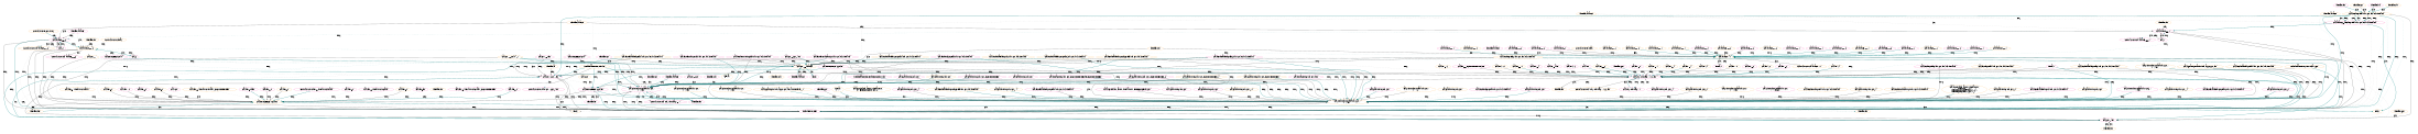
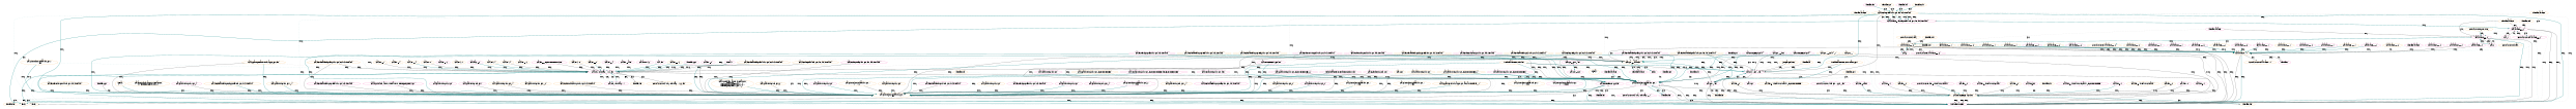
  digraph {
    node [color=deeppink]
    edge [color=gray40 style=bold]
    n1 [color=darkorange label="(Call,decode_prefix4(ndo, tptr, len, buf, sizeof(buf)))"]
    n2 [label="(Call,tptr < pptr + len)"]
    n3 [label="(Call,print_unknown_data(ndo, tptr, \"\n\t    \", tlen))"]
    n4 [color=darkorange label="(Call,print_unknown_data(ndo, pptr, \"\n\t    \", len))"]
    n5 [label="(Call,pptr + len)"]
    n6 [label="(Call,advance = decode_prefix4(ndo, tptr, len, buf, sizeof(buf)))"]
    n7 [color=darkorange label="(Call,tptr += advance)"]
    n8 [label="(Call,ndo->ndo_vflag > 1 && len)"]
    n9 [label="(MethodReturn,RET)"]
    n10 [label="(ControlStructure,while (tptr < pptr + len))"]
    n11 [color=darkorange label="(Call,ND_TCHECK2(*tptr,tlen))"]
    n12 [label="(ControlStructure,if (ndo->ndo_vflag <= 1))"]
    n13 [label="(Identifier,tlen)"]
    n14 [color=darkorange label="(Identifier,len)"]
    n15 [color=darkorange label="(Block,)"]
    n16 [color=darkorange label="(Identifier,len)"]
    n17 [color=darkorange label="(Block,)"]
    n18 [label="(Call,advance == -1)"]
    n19 [label="(Identifier,advance)"]
    n20 [label="(Block,)"]
    n21 [label="(Call,ND_TCHECK2(*pptr,len))"]
    n22 [label="(Call,ndo->ndo_vflag > 1)"]
    n23 [color=darkorange label="(Identifier,len)"]
    n24 [color=darkorange label="(ControlStructure,if (ndo->ndo_vflag > 1 && len))"]
    n25 [color=darkorange label="(Identifier,tlen)"]
    n26 [label="(Call,advance == -2)"]
    n27 [color=darkorange label="(Call,advance < 0)"]
    n28 [label="(Call,-1)"]
    n29 [label="(ControlStructure,if (advance == -1))"]
    n30 [color=darkorange label="(Call,advance == -3)"]
    n31 [color=darkorange label="(ControlStructure,if (advance == -2))"]
    n32 [label="(Call,-2)"]
    n33 [color=darkorange label="(ControlStructure,if (advance < 0))"]
-   n34 [label="(Literal,0)"]
+   n34 [label="(Identifier,0)"]
    n35 [label="(ControlStructure,if (advance == -3))"]
    n36 [label="(Call,-3)"]
    n37 [label="(Identifier,len)"]
    n38 [label="(Identifier,tptr)"]
    n39 [color=darkorange label="(Identifier,ndo)"]
    n40 [label="(Call,decode_prefix6(ndo, tptr, len, buf, sizeof(buf)))"]
    n41 [color=darkorange label="(Call,advance == -1)"]
    n42 [label="(Call,ipaddr_string(ndo, tptr))"]
    n43 [color=darkorange label="(Call,advance == -1)"]
    n44 [label="(Call,advance == -2)"]
    n45 [color=darkorange label="(Call,print_unknown_data(ndo, tptr, \"\n\t      \", 8))"]
    n46 [color=darkorange label="(Call,ipaddr_string(ndo, tptr))"]
    n47 [label="(Call,decode_clnp_prefix(ndo, tptr, buf, sizeof(buf)))"]
    n48 [label="(Call,ipaddr_string(ndo, tptr))"]
    n49 [color=darkorange label="(Call,advance == -2)"]
    n50 [label="(Identifier,tptr)"]
    n51 [label="(Identifier,advance)"]
    n52 [label="(Call,ipaddr_string(ndo, tptr+4))"]
    n53 [color=darkorange label="(Call,ipaddr_string(ndo, tptr+2))"]
    n54 [color=darkorange label="(Identifier,advance)"]
    n55 [label="(Call,advance == -2)"]
    n56 [color=darkorange label="(Call,advance == -2)"]
    n57 [color=darkorange label="(Call,print_unknown_data(ndo, tptr, \"\n\t      \", tlen))"]
    n58 [label="(Call,decode_rt_routing_info(ndo, tptr, buf, sizeof(buf)))"]
    n59 [label="(Call,print_unknown_data(ndo, tptr,\"\n\t      \", length))"]
    n60 [color=darkorange label="(Call,decode_mdt_vpn_nlri(ndo, tptr, buf, sizeof(buf)))"]
    n61 [label="(Call,tlen = 0)"]
    n62 [color=darkorange label="(Call,decode_labeled_prefix6(ndo, tptr, len, buf, sizeof(buf)))"]
    n63 [color=darkorange label="(MethodParameterIn,u_int len)"]
    n64 [color=darkorange label="(Call,ipaddr_string(ndo, tptr+4))"]
    n65 [color=darkorange label="(Call,tlen = 0)"]
    n66 [label="(Call,advance == -1)"]
    n67 [label="(ControlStructure,tlen -= sizeof(struct in_addr))"]
    n68 [color=darkorange label="(Call,decode_multicast_vpn(ndo, tptr, buf, sizeof(buf)))"]
    n69 [label="(Call,ipaddr_string(ndo, tptr))"]
    n70 [label="(Call,advance == -1)"]
    n71 [color=darkorange label="(Call,tptr += tptr[0] + 1)"]
    n72 [color=darkorange label="(Call,len % 4)"]
    n73 [color=darkorange label="(Call,decode_labeled_prefix4(ndo, tptr, len, buf, sizeof(buf)))"]
    n74 [label="(Call,tlen = 0)"]
    n75 [label="(Call,tlen -= sizeof(struct in6_addr))"]
    n76 [color=darkorange label="(Call,tlen = 0)"]
    n77 [color=darkorange label="(Identifier,ndo)"]
    n78 [color=darkorange label="(Call,as_printf(ndo, astostr, sizeof(astostr),\n\t\t\t\tas_size == 2 ?\n\t\t\t\tEXTRACT_16BITS(&tptr[2 + i]) :\n\t\t\t\tEXTRACT_32BITS(&tptr[2 + i])))"]
    n79 [color=darkorange label="(Call,ipaddr_string(ndo, tptr+2))"]
    n80 [label="(Call,advance == -3)"]
    n81 [color=darkorange label="(Call,print_unknown_data(ndo, pptr, \"\n\t    \", len))"]
    n82 [label="(Call,decode_labeled_vpn_l2(ndo, tptr, buf, sizeof(buf)))"]
    n83 [label="(Call,tlen=len)"]
    n84 [color=darkorange label="(Identifier,ndo)"]
    n85 [color=darkorange label="(Call,ipaddr_string(ndo, tptr))"]
    n86 [color=darkorange label="(Call,len != 8)"]
    n87 [label="(Call,tlen -= (sizeof(struct in6_addr)+BGP_VPN_RD_LEN))"]
    n88 [label="(Call,len == BGP_MP_NLRI_MINSIZE)"]
    n89 [color=darkorange label="(Call,len % 12)"]
    n90 [color=darkorange label="(Identifier,advance)"]
    n91 [label="(Call,ND_TCHECK2(*pptr,len))"]
    n92 [color=darkorange label="(Call,len == 0)"]
    n93 [color=darkorange label="(Call,decode_prefix4(ndo, tptr, len, buf, sizeof(buf)))"]
    n94 [label="(Call,isonsap_string(ndo, tptr+BGP_VPN_RD_LEN,tlen-BGP_VPN_RD_LEN))"]
    n95 [label="(Call,tlen = 0)"]
    n96 [color=darkorange label="(Call,tlen -= (sizeof(struct in_addr)))"]
    n97 [color=darkorange label="(Call,advance == -1)"]
-   n98 [color=darkorange label="(MethodParameterIn,const u_char *pptr)"]
+   n98 [color=darkorange label="(MethodParameterIn,const u_alen *pptr)"]
    n99 [label="(Call,len != 4)"]
    n100 [label="(Call,len -= alen)"]
    n101 [label="(Call,advance == -3)"]
    n102 [label="(Call,ip6addr_string(ndo, tptr+BGP_VPN_RD_LEN+3))"]
    n103 [label="(Call,print_unknown_data(ndo, tptr-3, \"\n\t    \", tlen))"]
    n104 [color=darkorange label="(Call,ipaddr_string(ndo, tptr + 4))"]
    n105 [color=darkorange label="(Call,decode_labeled_vpn_prefix4(ndo, tptr, buf, sizeof(buf)))"]
    n106 [color=darkorange label="(Identifier,pptr)"]
    n107 [color=darkorange label="(Identifier,ndo)"]
    n108 [label="(Call,advance == -1)"]
    n109 [label="(Call,decode_labeled_vpn_prefix6(ndo, tptr, buf, sizeof(buf)))"]
    n110 [label="(Call,tptr = pptr)"]
-   n111 [label="(Call,len % 8)"]
+   n111 [label="(Call,astostr % 8)"]
    n112 [color=darkorange label="(Call,ipaddr_string(ndo, tptr+BGP_VPN_RD_LEN+4))"]
    n113 [label="(Identifier,len)"]
    n114 [label="(Call,decode_clnp_prefix(ndo, tptr, buf, sizeof(buf)))"]
    n115 [label="(Call,ND_TCHECK(tptr[0]))"]
    n116 [color=darkorange label="(Call,ip6addr_string(ndo, tptr+BGP_VPN_RD_LEN))"]
    n117 [color=darkorange label="(Call,advance == -1)"]
    n118 [label="(Identifier,advance)"]
    n119 [label="(Call,!len)"]
    n120 [color=darkorange label="(Call,len == 6)"]
    n121 [label="(Call,isonsap_string(ndo, tptr, tlen))"]
    n122 [color=darkorange label="(ControlStructure,goto trunc;)"]
    n123 [color=darkorange label="(Call,tlen = 0)"]
    n124 [label="(Call,tptr += tlen)"]
    n125 [label="(Call,ipaddr_string(ndo, tptr+2))"]
    n126 [label="(MethodParameterIn,netdissect_options *ndo)"]
    n127 [color=darkorange label="(Call,print_unknown_data(ndo, tptr, \"\n\t    \", tlen))"]
    n128 [label="(Call,advance == -2)"]
    n129 [label="(Identifier,pptr)"]
    n130 [label="(Call,len != 0)"]
-   n131 [label="(Call,ip6addr_string(ndo, tptr))"]
+   n131 [label="(Call,ip6level_string(ndo, tptr))"]
    n132 [color=darkorange label="(Call,len != 1)"]
    n133 [label="(Call,advance == -1)"]
    n134 [label="(Identifier,ndo)"]
    n135 [color=darkorange label="(Call,advance == -1)"]
    n136 [label="(Call,advance == -1)"]
    n137 [color=darkorange label="(Call,*pptr)"]
    n138 [label="(Call,ND_TCHECK(tptr[0]))"]
    n139 [color=darkorange label="(Call,decode_labeled_vpn_l2(ndo, tptr, buf, sizeof(buf)))"]
    n140 [label="(Call,tlen > 0)"]
    n141 [color=darkorange label="(Call,len != 4)"]
    n142 [color=darkorange label="(Call,print_unknown_data(ndo, tptr, \"\n\t    \", tlen))"]
    n143 [color=darkorange label="(Call,advance == -2)"]
    n144 [color=darkorange label="(Call,bgp_attr_print(ndo, atype, tptr, alen, attr_set_level + 1))"]
    n145 [color=darkorange label="(Identifier,tptr)"]
    n146 [color=darkorange label="(Call,len != 4)"]
+   n147 [color=darkorange label="(JumpTarget,done:)"]
    n148 [label="(Literal,1)"]
    n149 [color=darkorange label="(Call,tptr++)"]
    n150 [color=darkorange label="(Call,bgp_attr_get_as_size(ndo, atype, pptr, len))"]
    n151 [color=darkorange label="(Literal,\"\n\t    \")"]
    n152 [color=darkorange label="(Call,len > 0)"]
    n153 [label="(Identifier,pptr)"]
    n154 [color=darkorange label="(Call,decode_labeled_vpn_prefix6(ndo, tptr, buf, sizeof(buf)))"]
    n155 [color=darkorange label="(Literal,\"\n\t    \")"]
    n156 [color=darkorange label="(Call,as_printf(ndo, astostr, sizeof(astostr),\n\t\t\t    EXTRACT_32BITS(tptr+2)))"]
    n157 [label="(Call,ipaddr_string(ndo, tptr+4))"]
    n158 [label="(Call,tptr = pptr + len)"]
    n159 [label="(Identifier,buf)"]
    n160 [color=darkorange label="(Identifier,advance)"]
    n161 [label="(Identifier,advance)"]
    n162 [label="(Call,advance == -2)"]
    n163 [label="(Call,advance == -2)"]
    n164 [label="(Call,tlen = 0)"]
    n165 [color=darkorange label="(Call,decode_labeled_vpn_clnp_prefix(ndo, tptr, buf, sizeof(buf)))"]
    n166 [label="(Call,decode_labeled_prefix6(ndo, tptr, len, buf, sizeof(buf)))"]
    n167 [label="(Call,advance = 0)"]
    n168 [label="(Call,len != 8)"]
    n169 [color=darkorange label="(Call,ipaddr_string(ndo, tptr + 4))"]
    n170 [color=darkorange label="(Identifier,af)"]
    n171 [label="(Call,decode_mdt_vpn_nlri(ndo, tptr, buf, sizeof(buf)))"]
    n172 [color=darkorange label="(Call,decode_labeled_prefix4(ndo, tptr, len, buf, sizeof(buf)))"]
    n173 [color=darkorange label="(Call,tlen = 0)"]
    n174 [color=darkorange label="(Call,decode_labeled_vpn_clnp_prefix(ndo, tptr, buf, sizeof(buf)))"]
    n175 [label="(Call,decode_labeled_vpn_prefix4(ndo, tptr, buf, sizeof(buf)))"]
    n176 [color=darkorange label="(Call,ipaddr_string(ndo, tptr))"]
    n177 [label="(Call,ipaddr_string(ndo, tptr+BGP_VPN_RD_LEN))"]
    n178 [color=darkorange label="(Call,len % 2)"]
    n179 [color=darkorange label="(ControlStructure,break;)"]
    n180 [label="(Call,as_printf(ndo, astostr, sizeof(astostr), EXTRACT_32BITS(tptr)))"]
-   n181 [label="(Call,len != 6)"]
+   n181 [label="(Call,vflag != 6)"]
    n182 [label="(Call,decode_multicast_vpn(ndo, tptr, buf, sizeof(buf)))"]
    n183 [color=darkorange label="(Identifier,tptr)"]
    n184 [label="(Call,ipaddr_string(ndo, tptr))"]
    n185 [label="(Call,ipaddr_string(ndo, tptr))"]
    n186 [color=darkorange label="(Identifier,ndo)"]
    n187 [color=darkorange label="(Call,len % 4)"]
    n188 [label="(Call,*tptr)"]
    n189 [color=darkorange label="(ControlStructure,break;)"]
    n190 [color=darkorange label="(Call,decode_prefix6(ndo, tptr, len, buf, sizeof(buf)))"]
    n191 [color=darkorange label="(Call,tlen -= (sizeof(struct in_addr)+BGP_VPN_RD_LEN))"]
    n192 [color=darkorange label="(Call,ipaddr_string(ndo, tptr + 2))"]
    n193 [color=darkorange label="(Call,advance == -1)"]
    n194 [label="(Call,tlen = nhlen)"]
    n195 [color=darkorange label="(Call,advance == -3)"]
    n1 -> n2 [color=teal label="DDG: "]
    n1 -> n3 [label="DDG: " style=dotted]
    n1 -> n4 [color=teal label="DDG: "]
    n1 -> n5 [label="DDG: "]
    n1 -> n6 [color=teal label="AST: "]
    n1 -> n6 [color=teal label="DDG: " style=dotted]
    n1 -> n6 [color=teal label="DDG: "]
    n1 -> n6 [label="DDG: " style=dotted]
    n1 -> n6 [color=teal label="DDG: "]
    n1 -> n7 [label="DDG: " style=dotted]
    n1 -> n8 [color=teal label="DDG: " style=dotted]
    n1 -> n9 [label="DDG: " style=dotted]
    n1 -> n9 [color=teal label="DDG: " style=dotted]
    n1 -> n9 [color=teal label="DDG: "]
    n1 -> n9 [color=teal label="DDG: " style=dotted]
    n2 -> n3 [label="DDG: " style=dotted]
    n2 -> n5 [label="CFG: " style=dotted]
    n2 -> n9 [label="DDG: "]
    n2 -> n9 [label="DDG: "]
    n2 -> n9 [color=teal label="DDG: " style=dotted]
    n2 -> n10 [color=teal label="AST: " style=dotted]
    n3 -> n4 [label="DDG: "]
    n3 -> n9 [label="DDG: "]
    n3 -> n9 [color=teal label="DDG: " style=dotted]
    n3 -> n9 [label="DDG: "]
    n3 -> n11 [color=teal label="DDG: " style=dotted]
    n3 -> n12 [label="AST: " style=dotted]
    n3 -> n13 [color=teal label="CFG: "]
    n4 -> n9 [label="DDG: " style=dotted]
    n4 -> n9 [label="DDG: " style=dotted]
    n4 -> n9 [label="DDG: "]
    n4 -> n9 [label="DDG: " style=dotted]
    n4 -> n14 [color=teal label="CFG: " style=dotted]
    n4 -> n15 [label="AST: " style=dotted]
    n5 -> n2 [color=teal label="AST: "]
-   n9 -> n5 [label="DDG: "]
+   n5 -> n9 [label="DDG: "]
    n5 -> n16 [color=teal label="CFG: " style=dotted]
    n6 -> n1 [color=teal label="CFG: " style=dotted]
    n6 -> n9 [label="DDG: " style=dotted]
    n6 -> n17 [color=teal label="AST: "]
    n6 -> n18 [color=teal label="DDG: "]
    n7 -> n2 [color=teal label="DDG: "]
    n7 -> n9 [label="DDG: " style=dotted]
    n7 -> n19 [label="CFG: "]
    n7 -> n20 [color=teal label="AST: "]
    n8 -> n9 [color=teal label="DDG: " style=dotted]
    n8 -> n9 [color=teal label="DDG: "]
    n8 -> n9 [color=teal label="DDG: "]
    n8 -> n21 [label="DDG: "]
    n8 -> n22 [color=teal label="CFG: " style=dotted]
    n8 -> n23 [label="CFG: " style=dotted]
    n8 -> n24 [label="AST: "]
    n11 -> n3 [label="DDG: "]
    n11 -> n9 [label="DDG: " style=dotted]
    n11 -> n9 [label="DDG: " style=dotted]
    n11 -> n9 [label="DDG: " style=dotted]
    n11 -> n17 [color=teal label="AST: "]
    n11 -> n25 [label="CFG: "]
    n13 -> n3 [color=teal label="AST: "]
    n14 -> n4 [label="AST: " style=dotted]
    n16 -> n5 [label="AST: "]
    n18 -> n9 [label="DDG: "]
    n18 -> n9 [label="DDG: "]
    n18 -> n9 [label="DDG: " style=dotted]
    n18 -> n26 [color=teal label="DDG: " style=dotted]
    n18 -> n27 [color=teal label="DDG: " style=dotted]
    n18 -> n28 [label="CFG: " style=dotted]
    n18 -> n29 [color=teal label="AST: " style=dotted]
    n19 -> n7 [color=teal label="AST: "]
    n21 -> n4 [color=teal label="DDG: "]
    n21 -> n9 [color=teal label="DDG: "]
    n21 -> n9 [color=teal label="DDG: " style=dotted]
    n21 -> n15 [label="AST: "]
    n21 -> n37 [color=teal label="CFG: " style=dotted]
    n22 -> n8 [label="AST: " style=dotted]
    n22 -> n8 [color=teal label="DDG: "]
    n22 -> n8 [color=teal label="DDG: " style=dotted]
    n23 -> n8 [label="AST: "]
    n25 -> n11 [color=teal label="AST: "]
    n26 -> n9 [color=teal label="DDG: "]
    n26 -> n9 [label="DDG: " style=dotted]
    n26 -> n9 [label="DDG: "]
    n26 -> n30 [color=teal label="DDG: "]
    n26 -> n31 [color=teal label="AST: " style=dotted]
    n26 -> n32 [label="CFG: "]
    n27 -> n7 [color=teal label="DDG: " style=dotted]
    n27 -> n9 [label="DDG: "]
    n27 -> n9 [color=teal label="DDG: "]
    n27 -> n33 [label="AST: "]
    n27 -> n34 [label="CFG: " style=dotted]
    n28 -> n18 [label="AST: "]
    n28 -> n18 [color=teal label="DDG: " style=dotted]
    n30 -> n9 [label="DDG: "]
    n30 -> n9 [label="DDG: "]
    n30 -> n9 [label="DDG: "]
    n30 -> n27 [color=teal label="DDG: " style=dotted]
    n30 -> n35 [label="AST: "]
    n30 -> n36 [color=teal label="CFG: " style=dotted]
    n32 -> n26 [label="AST: "]
    n32 -> n26 [color=teal label="DDG: "]
    n34 -> n27 [label="AST: "]
    n36 -> n30 [color=teal label="AST: "]
    n36 -> n30 [color=teal label="DDG: " style=dotted]
    n37 -> n21 [label="AST: " style=dotted]
    n38 -> n2 [label="AST: " style=dotted]
    n38 -> n7 [label="CFG: "]
    n39 -> n18 [label="CFG: " style=dotted]
    n40 -> n4 [label="DDG: "]
    n40 -> n8 [color=teal label="DDG: " style=dotted]
    n41 -> n27 [label="DDG: " style=dotted]
    n42 -> n4 [color=teal label="DDG: "]
    n43 -> n27 [color=teal label="DDG: "]
    n44 -> n27 [color=teal label="DDG: "]
    n45 -> n4 [label="DDG: "]
    n46 -> n4 [color=teal label="DDG: " style=dotted]
    n47 -> n4 [label="DDG: " style=dotted]
    n48 -> n4 [color=teal label="DDG: "]
    n49 -> n27 [label="DDG: " style=dotted]
    n50 -> n3 [label="AST: " style=dotted]
    n51 -> n3 [color=teal label="CFG: "]
    n52 -> n4 [label="DDG: " style=dotted]
    n53 -> n4 [label="DDG: "]
    n54 -> n6 [label="CFG: " style=dotted]
    n54 -> n18 [label="AST: " style=dotted]
    n55 -> n27 [label="DDG: "]
    n56 -> n27 [color=teal label="DDG: " style=dotted]
    n57 -> n4 [color=teal label="DDG: " style=dotted]
    n58 -> n3 [label="DDG: "]
    n58 -> n4 [label="DDG: "]
    n58 -> n7 [label="DDG: " style=dotted]
    n59 -> n4 [label="DDG: " style=dotted]
    n60 -> n4 [color=teal label="DDG: " style=dotted]
    n61 -> n11 [label="DDG: "]
    n62 -> n4 [label="DDG: "]
    n62 -> n8 [label="DDG: "]
    n63 -> n2 [color=teal label="DDG: "]
    n63 -> n4 [color=teal label="DDG: "]
    n63 -> n5 [label="DDG: "]
    n63 -> n8 [label="DDG: " style=dotted]
    n63 -> n21 [color=teal label="DDG: "]
    n64 -> n4 [label="DDG: "]
    n65 -> n11 [label="DDG: "]
    n66 -> n27 [color=teal label="DDG: " style=dotted]
    n67 -> n11 [color=teal label="DDG: "]
    n68 -> n4 [label="DDG: "]
    n69 -> n3 [color=teal label="DDG: " style=dotted]
    n69 -> n4 [color=teal label="DDG: " style=dotted]
    n70 -> n27 [color=teal label="DDG: " style=dotted]
    n71 -> n2 [label="DDG: " style=dotted]
    n71 -> n3 [color=teal label="DDG: "]
    n71 -> n7 [color=teal label="DDG: "]
    n71 -> n11 [label="DDG: "]
    n72 -> n8 [label="DDG: "]
    n73 -> n2 [label="DDG: "]
    n73 -> n3 [color=teal label="DDG: " style=dotted]
    n73 -> n4 [color=teal label="DDG: " style=dotted]
    n73 -> n5 [color=teal label="DDG: "]
    n73 -> n7 [label="DDG: "]
    n73 -> n8 [label="DDG: " style=dotted]
    n74 -> n11 [color=teal label="DDG: " style=dotted]
    n75 -> n11 [label="DDG: " style=dotted]
    n76 -> n11 [label="DDG: "]
    n77 -> n4 [label="AST: " style=dotted]
    n77 -> n21 [color=teal label="CFG: " style=dotted]
    n78 -> n4 [color=teal label="DDG: "]
    n79 -> n4 [label="DDG: "]
    n80 -> n27 [color=teal label="DDG: "]
    n81 -> n4 [label="DDG: " style=dotted]
    n81 -> n4 [color=teal label="DDG: "]
    n81 -> n8 [color=teal label="DDG: " style=dotted]
    n82 -> n4 [label="DDG: "]
    n83 -> n11 [color=teal label="DDG: " style=dotted]
    n84 -> n11 [label="CFG: " style=dotted]
    n85 -> n4 [color=teal label="DDG: " style=dotted]
    n86 -> n8 [label="DDG: " style=dotted]
    n87 -> n11 [color=teal label="DDG: " style=dotted]
    n88 -> n8 [label="DDG: "]
    n89 -> n8 [label="DDG: "]
    n90 -> n6 [label="AST: " style=dotted]
    n91 -> n8 [label="DDG: "]
    n91 -> n21 [color=teal label="DDG: "]
    n92 -> n8 [color=teal label="DDG: "]
    n93 -> n4 [label="DDG: " style=dotted]
    n93 -> n8 [label="DDG: "]
    n94 -> n3 [color=teal label="DDG: " style=dotted]
    n94 -> n4 [color=teal label="DDG: "]
    n95 -> n11 [color=teal label="DDG: "]
    n96 -> n11 [label="DDG: " style=dotted]
    n97 -> n27 [color=teal label="DDG: " style=dotted]
    n98 -> n2 [label="DDG: "]
    n98 -> n4 [label="DDG: " style=dotted]
    n98 -> n5 [color=teal label="DDG: "]
    n99 -> n8 [color=teal label="DDG: " style=dotted]
    n100 -> n8 [color=teal label="DDG: " style=dotted]
    n101 -> n27 [color=teal label="DDG: "]
    n102 -> n3 [label="DDG: "]
    n102 -> n4 [label="DDG: "]
    n103 -> n4 [color=teal label="DDG: "]
    n104 -> n4 [color=teal label="DDG: " style=dotted]
    n105 -> n3 [label="DDG: " style=dotted]
    n105 -> n4 [label="DDG: " style=dotted]
    n105 -> n7 [color=teal label="DDG: " style=dotted]
    n106 -> n5 [color=teal label="AST: " style=dotted]
    n107 -> n30 [label="CFG: "]
    n108 -> n27 [color=teal label="DDG: "]
    n109 -> n4 [color=teal label="DDG: " style=dotted]
    n110 -> n3 [label="DDG: " style=dotted]
    n111 -> n8 [label="DDG: " style=dotted]
    n112 -> n3 [color=teal label="DDG: "]
    n112 -> n4 [label="DDG: "]
    n113 -> n1 [color=teal label="AST: "]
    n114 -> n3 [label="DDG: "]
    n114 -> n4 [color=teal label="DDG: "]
    n114 -> n7 [color=teal label="DDG: "]
    n115 -> n2 [color=teal label="DDG: " style=dotted]
    n115 -> n3 [color=teal label="DDG: "]
    n115 -> n7 [label="DDG: " style=dotted]
    n115 -> n11 [label="DDG: " style=dotted]
    n116 -> n3 [color=teal label="DDG: " style=dotted]
    n116 -> n4 [color=teal label="DDG: "]
    n117 -> n27 [label="DDG: " style=dotted]
    n118 -> n26 [label="CFG: "]
    n118 -> n30 [label="AST: " style=dotted]
    n119 -> n8 [color=teal label="DDG: "]
    n120 -> n8 [color=teal label="DDG: "]
    n121 -> n3 [color=teal label="DDG: " style=dotted]
    n121 -> n4 [color=teal label="DDG: " style=dotted]
    n122 -> n26 [color=teal label="CFG: "]
    n123 -> n11 [label="DDG: "]
    n124 -> n2 [label="DDG: "]
    n124 -> n3 [color=teal label="DDG: " style=dotted]
    n124 -> n7 [label="AST: " style=dotted]
    n124 -> n11 [color=teal label="DDG: " style=dotted]
    n125 -> n4 [color=teal label="DDG: "]
    n126 -> n3 [label="DDG: " style=dotted]
    n126 -> n4 [color=teal label="DDG: "]
    n127 -> n4 [color=teal label="DDG: "]
    n128 -> n27 [color=teal label="DDG: " style=dotted]
    n129 -> n8 [color=teal label="CFG: "]
    n130 -> n8 [color=teal label="DDG: " style=dotted]
    n131 -> n3 [label="DDG: " style=dotted]
    n131 -> n4 [label="DDG: "]
    n132 -> n8 [label="DDG: "]
    n133 -> n27 [color=teal label="DDG: "]
    n134 -> n3 [label="AST: " style=dotted]
    n135 -> n27 [color=teal label="DDG: "]
    n136 -> n27 [color=teal label="DDG: "]
    n137 -> n21 [color=teal label="AST: " style=dotted]
    n138 -> n2 [label="DDG: " style=dotted]
    n138 -> n3 [label="DDG: "]
    n138 -> n7 [color=teal label="DDG: " style=dotted]
    n138 -> n11 [label="DDG: " style=dotted]
    n139 -> n3 [label="DDG: " style=dotted]
    n139 -> n4 [label="DDG: " style=dotted]
    n139 -> n7 [label="DDG: " style=dotted]
    n140 -> n11 [label="DDG: "]
    n141 -> n8 [color=teal label="DDG: " style=dotted]
    n142 -> n4 [label="DDG: "]
    n143 -> n27 [color=teal label="DDG: " style=dotted]
    n144 -> n4 [color=teal label="DDG: "]
    n145 -> n1 [label="AST: "]
    n146 -> n8 [color=teal label="DDG: "]
+   n147 -> n2 [label="CFG: "]
    n148 -> n4 [color=teal label="CFG: "]
    n148 -> n8 [label="CFG: "]
    n149 -> n2 [label="DDG: " style=dotted]
    n149 -> n3 [label="DDG: " style=dotted]
    n149 -> n7 [color=teal label="DDG: " style=dotted]
    n149 -> n11 [label="DDG: "]
    n150 -> n4 [color=teal label="DDG: "]
    n150 -> n4 [label="DDG: "]
    n150 -> n8 [label="DDG: " style=dotted]
    n151 -> n3 [label="AST: " style=dotted]
    n152 -> n8 [label="DDG: "]
    n153 -> n4 [label="AST: "]
    n154 -> n3 [color=teal label="DDG: " style=dotted]
    n154 -> n4 [color=teal label="DDG: "]
    n154 -> n7 [color=teal label="DDG: "]
    n155 -> n4 [color=teal label="AST: "]
    n156 -> n4 [color=teal label="DDG: " style=dotted]
    n157 -> n4 [label="DDG: "]
-   n158 -> n7 [color=teal label="DDG: "]
+   n158 -> n110 [color=teal label="DDG: "]
    n159 -> n1 [color=teal label="AST: "]
    n160 -> n18 [label="CFG: "]
    n160 -> n26 [label="AST: "]
    n161 -> n27 [color=teal label="AST: " style=dotted]
    n162 -> n27 [label="DDG: " style=dotted]
    n163 -> n27 [label="DDG: "]
    n164 -> n11 [label="DDG: " style=dotted]
    n165 -> n4 [color=teal label="DDG: "]
    n166 -> n2 [label="DDG: " style=dotted]
    n166 -> n3 [color=teal label="DDG: "]
    n166 -> n4 [color=teal label="DDG: "]
    n166 -> n5 [label="DDG: " style=dotted]
    n166 -> n7 [label="DDG: "]
    n166 -> n8 [label="DDG: " style=dotted]
    n167 -> n27 [label="DDG: "]
    n168 -> n8 [label="DDG: " style=dotted]
    n169 -> n4 [color=teal label="DDG: "]
    n170 -> n2 [label="CFG: "]
    n171 -> n3 [color=teal label="DDG: "]
    n171 -> n4 [label="DDG: "]
    n171 -> n7 [label="DDG: "]
    n172 -> n4 [label="DDG: "]
    n172 -> n8 [color=teal label="DDG: " style=dotted]
    n173 -> n11 [label="DDG: "]
    n174 -> n3 [label="DDG: " style=dotted]
    n174 -> n4 [label="DDG: "]
    n174 -> n7 [label="DDG: "]
    n175 -> n4 [label="DDG: "]
    n176 -> n3 [color=teal label="DDG: "]
    n176 -> n4 [color=teal label="DDG: " style=dotted]
    n177 -> n3 [color=teal label="DDG: "]
    n177 -> n4 [color=teal label="DDG: " style=dotted]
    n178 -> n8 [label="DDG: " style=dotted]
    n179 -> n30 [label="CFG: " style=dotted]
    n180 -> n4 [label="DDG: "]
    n181 -> n8 [color=teal label="DDG: "]
    n182 -> n3 [color=teal label="DDG: "]
    n182 -> n4 [label="DDG: " style=dotted]
    n182 -> n7 [label="DDG: "]
    n183 -> n7 [label="AST: "]
    n183 -> n27 [label="CFG: "]
    n184 -> n4 [color=teal label="DDG: " style=dotted]
    n185 -> n4 [label="DDG: "]
    n186 -> n1 [color=teal label="AST: "]
    n187 -> n8 [color=teal label="DDG: "]
    n188 -> n11 [color=teal label="AST: " style=dotted]
    n189 -> n27 [color=teal label="CFG: " style=dotted]
    n190 -> n2 [color=teal label="DDG: " style=dotted]
    n190 -> n3 [label="DDG: "]
    n190 -> n4 [color=teal label="DDG: "]
    n190 -> n5 [label="DDG: " style=dotted]
    n190 -> n7 [label="DDG: "]
    n190 -> n8 [label="DDG: " style=dotted]
    n191 -> n11 [label="DDG: " style=dotted]
    n192 -> n4 [label="DDG: " style=dotted]
    n193 -> n27 [color=teal label="DDG: " style=dotted]
    n194 -> n11 [color=teal label="DDG: "]
    n195 -> n27 [color=teal label="DDG: "]
  }
